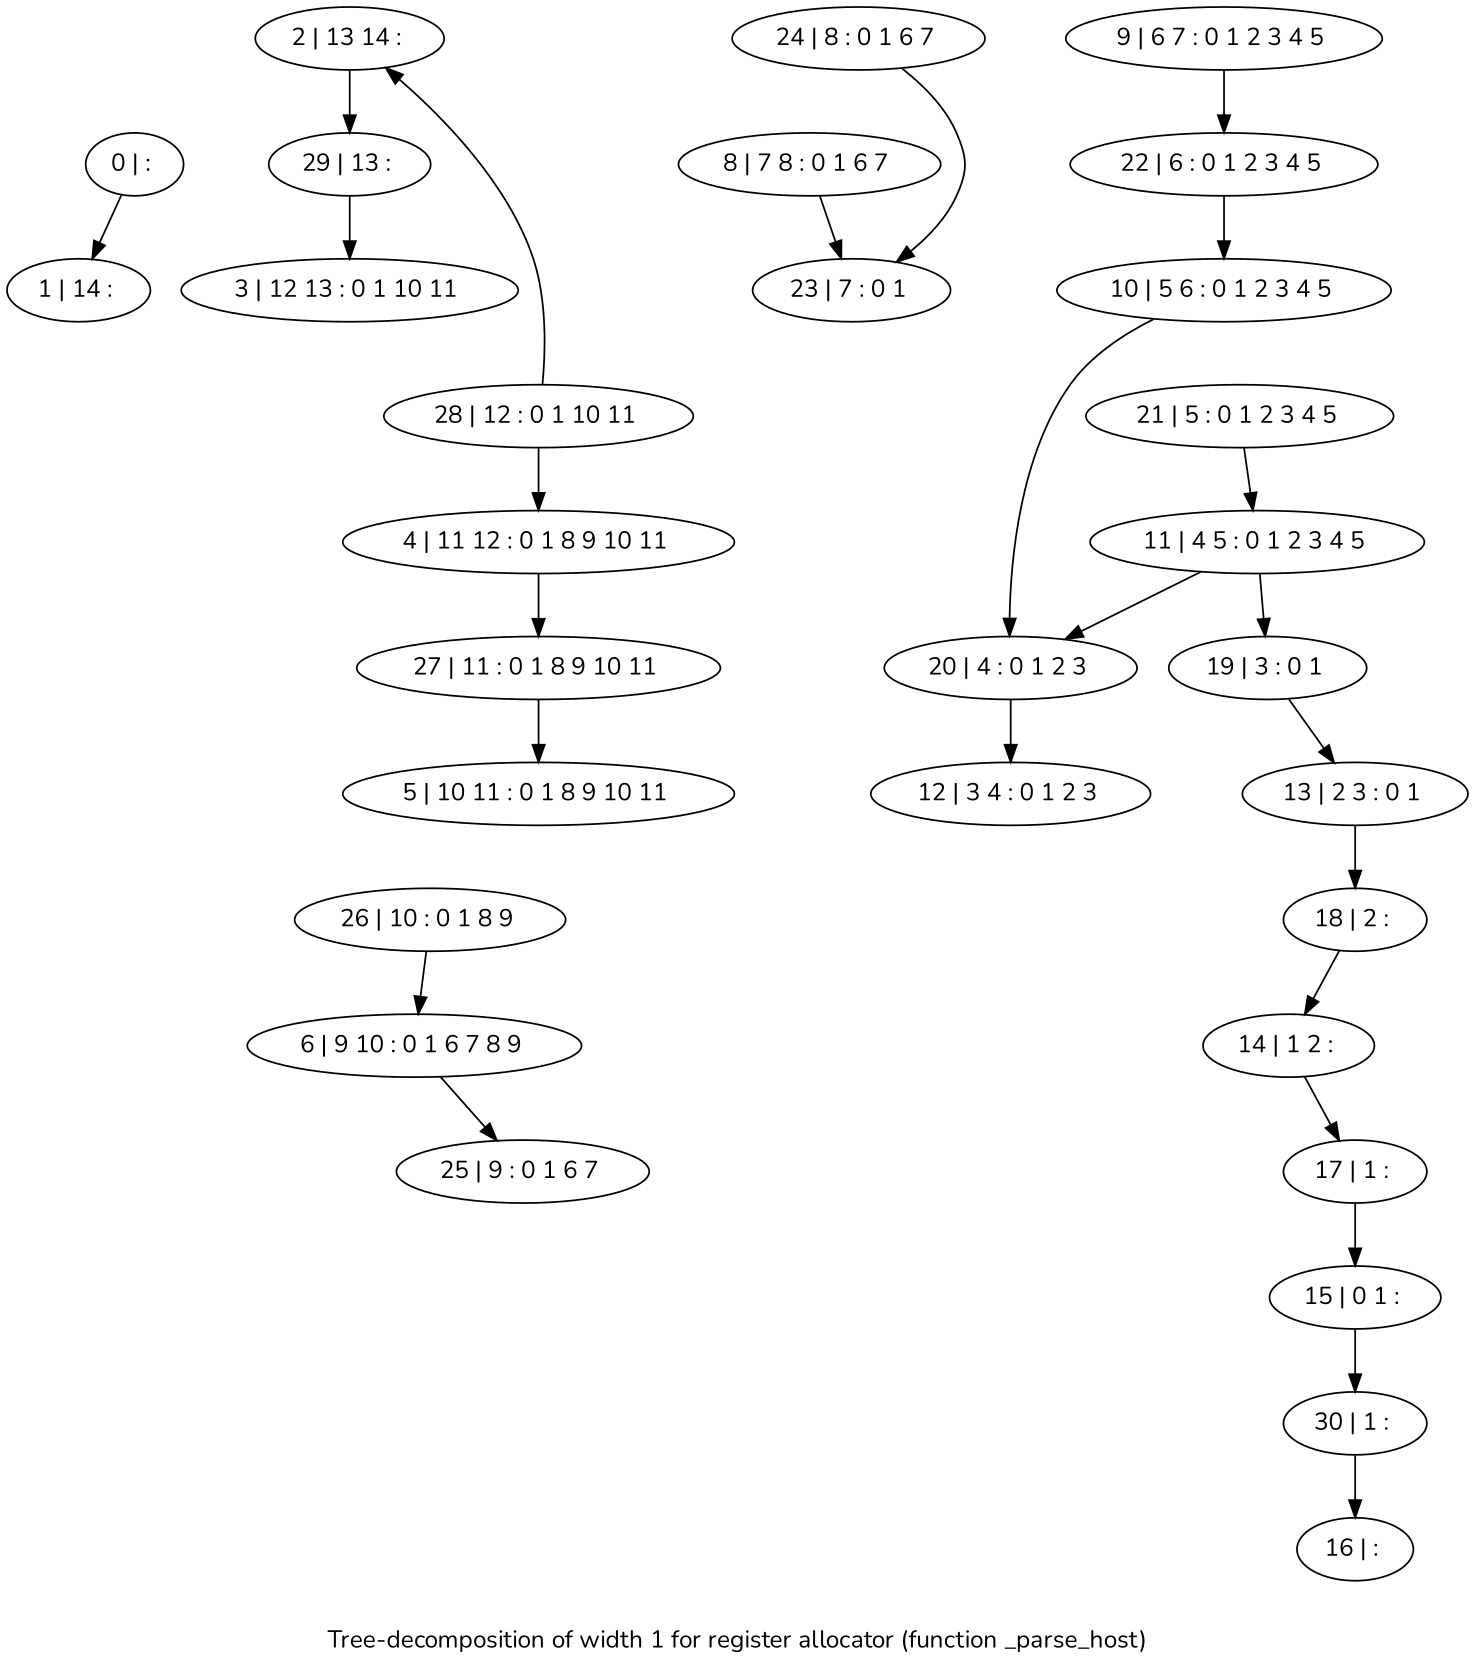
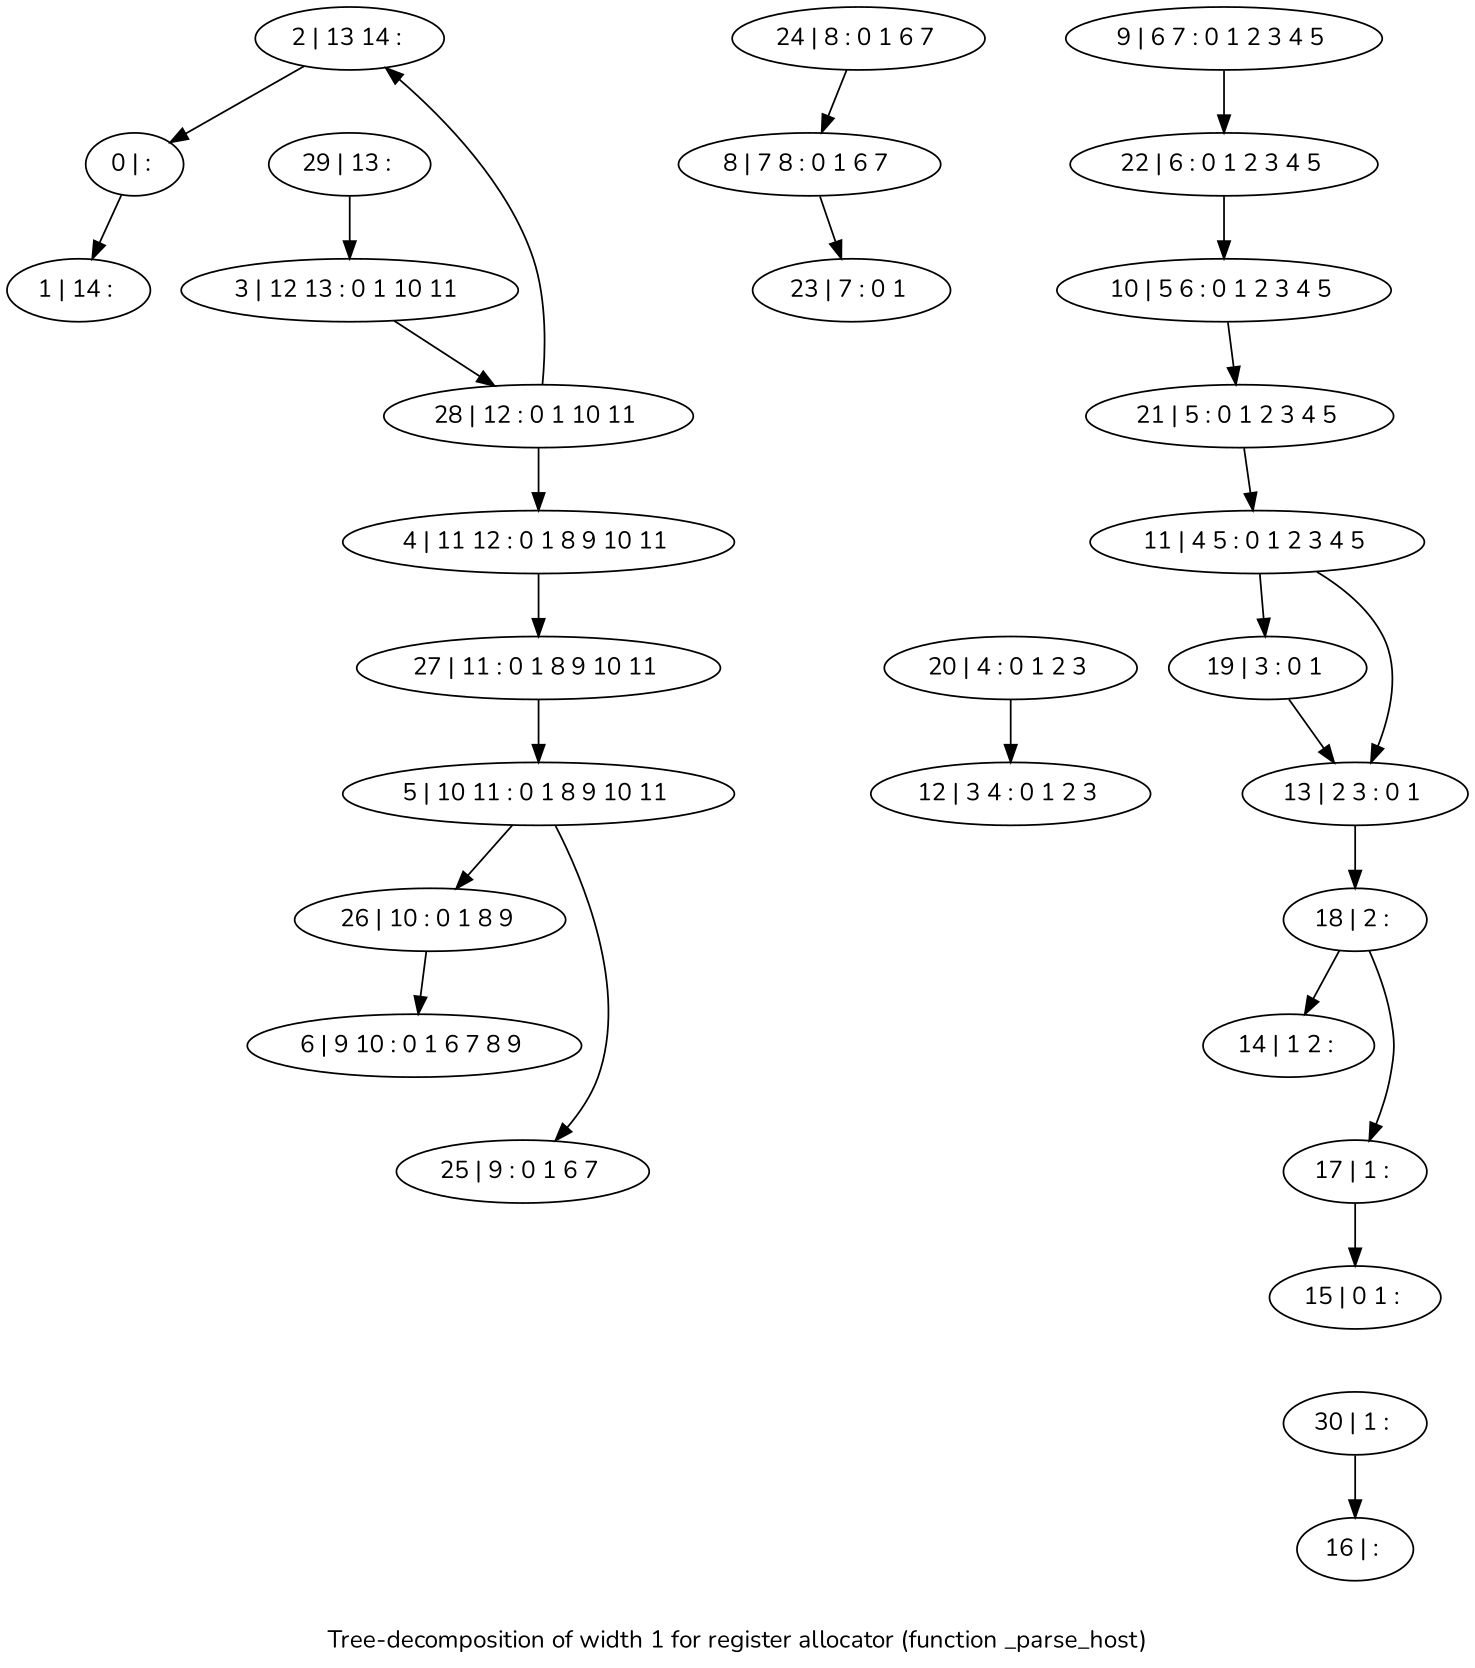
  digraph {
    fontname=Nunito
    label="Tree-decomposition of width 1 for register allocator (function _parse_host)"
    node [fontname=Nunito]
    edge [fontname=Nunito]
    n1 [label="0 | : "]
    n2 [label="1 | 14 : "]
    n3 [label="2 | 13 14 : "]
    n4 [label="29 | 13 : "]
    n5 [label="3 | 12 13 : 0 1 10 11 "]
    n6 [label="28 | 12 : 0 1 10 11 "]
    n7 [label="4 | 11 12 : 0 1 8 9 10 11 "]
    n8 [label="27 | 11 : 0 1 8 9 10 11 "]
    n9 [label="5 | 10 11 : 0 1 8 9 10 11 "]
    n10 [label="26 | 10 : 0 1 8 9 "]
    n11 [label="6 | 9 10 : 0 1 6 7 8 9 "]
    n12 [label="25 | 9 : 0 1 6 7 "]
    n13 [label="24 | 8 : 0 1 6 7 "]
    n14 [label="8 | 7 8 : 0 1 6 7 "]
    n15 [label="23 | 7 : 0 1 "]
    n16 [label="9 | 6 7 : 0 1 2 3 4 5 "]
    n17 [label="22 | 6 : 0 1 2 3 4 5 "]
    n18 [label="10 | 5 6 : 0 1 2 3 4 5 "]
    n19 [label="21 | 5 : 0 1 2 3 4 5 "]
    n20 [label="11 | 4 5 : 0 1 2 3 4 5 "]
    n21 [label="20 | 4 : 0 1 2 3 "]
    n22 [label="19 | 3 : 0 1 "]
    n23 [label="12 | 3 4 : 0 1 2 3 "]
    n24 [label="13 | 2 3 : 0 1 "]
    n25 [label="18 | 2 : "]
    n26 [label="14 | 1 2 : "]
    n27 [label="17 | 1 : "]
    n28 [label="15 | 0 1 : "]
    n29 [label="30 | 1 : "]
    n30 [label="16 | : "]
    n1 -> n2
-   n3 -> n4
+   n3 -> n1
    n4 -> n5
+   n5 -> n6
    n6 -> n3
    n6 -> n7
    n7 -> n8
    n8 -> n9
+   n9 -> n10
    n10 -> n11
-   n11 -> n12
-   n13 -> n15
+   n9 -> n12
+   n13 -> n14
    n14 -> n15
    n16 -> n17
    n17 -> n18
-   n18 -> n21
+   n18 -> n19
    n19 -> n20
-   n20 -> n21
+   n20 -> n24
    n20 -> n22
    n21 -> n23
    n22 -> n24
    n24 -> n25
    n25 -> n26
-   n26 -> n27
+   n25 -> n27
    n27 -> n28
-   n28 -> n29
    n29 -> n30
  }
